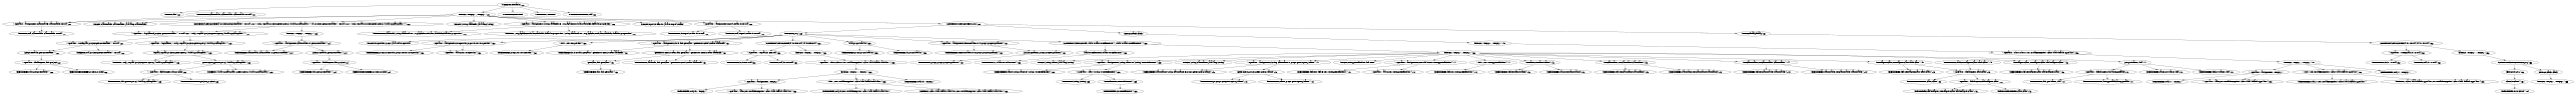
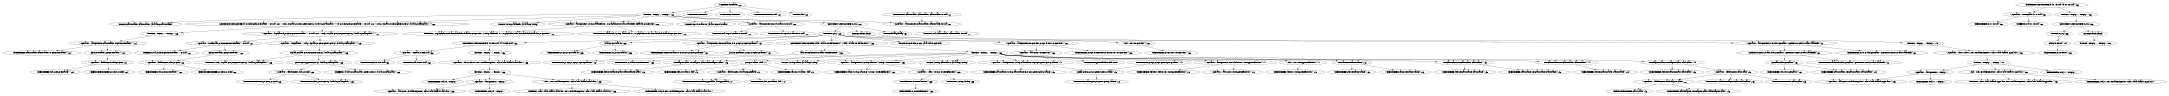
  digraph {
    n1 [label=<(METHOD,initTasks)<SUB>720</SUB>>]
    n2 [label=<(PARAM,this)<SUB>720</SUB>>]
    n3 [label=<(BLOCK,&lt;empty&gt;,&lt;empty&gt;)<SUB>720</SUB>>]
    n4 [label=<(MODIFIER,PRIVATE)>]
    n5 [label=<(MODIFIER,VIRTUAL)>]
    n6 [label=<(METHOD_RETURN,void)<SUB>720</SUB>>]
    n7 [label=<(LOCAL,ClassLoader classLoader: java.lang.ClassLoader)>]
    n8 [label=<(&lt;operator&gt;.assignment,ClassLoader classLoader = null)<SUB>721</SUB>>]
    n9 [label=<(CONTROL_STRUCTURE,if (project.getCoreLoader() != null &amp;&amp; !(&quot;only&quot;.equals(project.getProperty(&quot;build.sysclasspath&quot;)))),if (project.getCoreLoader() != null &amp;&amp; !(&quot;only&quot;.equals(project.getProperty(&quot;build.sysclasspath&quot;)))))<SUB>722</SUB>>]
    n10 [label=<(LOCAL,String dataDefs: java.lang.String)>]
    n11 [label=<(&lt;operator&gt;.assignment,String dataDefs = &quot;/org/apache/tools/ant/taskdefs/defaults.properties&quot;)<SUB>726</SUB>>]
    n12 [label=<(LOCAL,InputStream in: java.io.InputStream)>]
    n13 [label=<(&lt;operator&gt;.assignment,InputStream in = null)<SUB>728</SUB>>]
    n14 [label=<(CONTROL_STRUCTURE,try,try)<SUB>729</SUB>>]
    n15 [label=<(LITERAL,null,ClassLoader classLoader = null)<SUB>721</SUB>>]
    n16 [label=<(&lt;operator&gt;.logicalAnd,project.getCoreLoader() != null &amp;&amp; !(&quot;only&quot;.equals(project.getProperty(&quot;build.sysclasspath&quot;))))<SUB>722</SUB>>]
    n17 [label=<(BLOCK,&lt;empty&gt;,&lt;empty&gt;)<SUB>723</SUB>>]
    n18 [label=<(IDENTIFIER,dataDefs,String dataDefs = &quot;/org/apache/tools/ant/taskdefs/defaults.properties&quot;)<SUB>726</SUB>>]
    n19 [label=<(LITERAL,&quot;/org/apache/tools/ant/taskdefs/defaults.properties&quot;,String dataDefs = &quot;/org/apache/tools/ant/taskdefs/defaults.properties&quot;)<SUB>726</SUB>>]
    n20 [label=<(IDENTIFIER,in,InputStream in = null)<SUB>728</SUB>>]
    n21 [label=<(LITERAL,null,InputStream in = null)<SUB>728</SUB>>]
    n22 [label=<(BLOCK,try,try)<SUB>729</SUB>>]
    n23 [label=<(BLOCK,catch,catch)>]
    n24 [label=<(BLOCK,finally,finally)<SUB>751</SUB>>]
    n25 [label=<(IDENTIFIER,classLoader,ClassLoader classLoader = null)<SUB>721</SUB>>]
    n26 [label=<(&lt;operator&gt;.notEquals,project.getCoreLoader() != null)<SUB>722</SUB>>]
    n27 [label=<(&lt;operator&gt;.logicalNot,!(&quot;only&quot;.equals(project.getProperty(&quot;build.sysclasspath&quot;))))<SUB>723</SUB>>]
    n28 [label=<(&lt;operator&gt;.assignment,classLoader = getCoreLoader())<SUB>724</SUB>>]
    n29 [label=<(getCoreLoader,getCoreLoader())<SUB>722</SUB>>]
    n30 [label=<(LITERAL,null,project.getCoreLoader() != null)<SUB>722</SUB>>]
    n31 [label=<(equals,equals(project.getProperty(&quot;build.sysclasspath&quot;)))<SUB>723</SUB>>]
    n32 [label=<(&lt;operator&gt;.fieldAccess,this.project)<SUB>722</SUB>>]
    n33 [label=<(IDENTIFIER,this,getCoreLoader())<SUB>722</SUB>>]
    n34 [label=<(FIELD_IDENTIFIER,project,project)<SUB>722</SUB>>]
    n35 [label=<(LITERAL,&quot;only&quot;,equals(project.getProperty(&quot;build.sysclasspath&quot;)))<SUB>723</SUB>>]
    n36 [label=<(getProperty,getProperty(&quot;build.sysclasspath&quot;))<SUB>723</SUB>>]
    n37 [label=<(&lt;operator&gt;.fieldAccess,this.project)<SUB>723</SUB>>]
    n38 [label=<(LITERAL,&quot;build.sysclasspath&quot;,getProperty(&quot;build.sysclasspath&quot;))<SUB>723</SUB>>]
    n39 [label=<(IDENTIFIER,this,getProperty(&quot;build.sysclasspath&quot;))<SUB>723</SUB>>]
    n40 [label=<(FIELD_IDENTIFIER,project,project)<SUB>723</SUB>>]
    n41 [label=<(IDENTIFIER,classLoader,classLoader = getCoreLoader())<SUB>724</SUB>>]
    n42 [label=<(getCoreLoader,getCoreLoader())<SUB>724</SUB>>]
    n43 [label=<(&lt;operator&gt;.fieldAccess,this.project)<SUB>724</SUB>>]
    n44 [label=<(IDENTIFIER,this,getCoreLoader())<SUB>724</SUB>>]
    n45 [label=<(FIELD_IDENTIFIER,project,project)<SUB>724</SUB>>]
    n46 [label=<(LOCAL,Properties props: java.util.Properties)>]
    n47 [label=<(&lt;operator&gt;.assignment,Properties props = new Properties())<SUB>730</SUB>>]
    n48 [label=<(&lt;init&gt;,new Properties())<SUB>730</SUB>>]
    n49 [label=<(&lt;operator&gt;.assignment,in = this.getClass().getResourceAsStream(dataDefs))<SUB>731</SUB>>]
    n50 [label=<(CONTROL_STRUCTURE,if (in == null),if (in == null))<SUB>732</SUB>>]
    n51 [label=<(load,props.load(in))<SUB>735</SUB>>]
    n52 [label=<(&lt;operator&gt;.assignment,Enumeration e = props.propertyNames())<SUB>737</SUB>>]
    n53 [label=<(CONTROL_STRUCTURE,while (e.hasMoreElements()),while (e.hasMoreElements()))<SUB>738</SUB>>]
    n54 [label=<(BLOCK,&lt;empty&gt;,&lt;empty&gt;)<SUB>749</SUB>>]
    n55 [label=<(CONTROL_STRUCTURE,if (in != null),if (in != null))<SUB>752</SUB>>]
    n56 [label=<(IDENTIFIER,props,Properties props = new Properties())<SUB>730</SUB>>]
    n57 [label=<(&lt;operator&gt;.alloc,new Properties())<SUB>730</SUB>>]
    n58 [label=<(IDENTIFIER,props,new Properties())<SUB>730</SUB>>]
    n59 [label=<(IDENTIFIER,in,in = this.getClass().getResourceAsStream(dataDefs))<SUB>731</SUB>>]
    n60 [label=<(getResourceAsStream,this.getClass().getResourceAsStream(dataDefs))<SUB>731</SUB>>]
    n61 [label=<(&lt;operator&gt;.equals,in == null)<SUB>732</SUB>>]
    n62 [label=<(BLOCK,&lt;empty&gt;,&lt;empty&gt;)<SUB>732</SUB>>]
    n63 [label=<(IDENTIFIER,props,props.load(in))<SUB>735</SUB>>]
    n64 [label=<(IDENTIFIER,in,props.load(in))<SUB>735</SUB>>]
    n65 [label=<(IDENTIFIER,e,Enumeration e = props.propertyNames())<SUB>737</SUB>>]
    n66 [label=<(propertyNames,props.propertyNames())<SUB>737</SUB>>]
    n67 [label=<(hasMoreElements,e.hasMoreElements())<SUB>738</SUB>>]
    n68 [label=<(BLOCK,&lt;empty&gt;,&lt;empty&gt;)<SUB>738</SUB>>]
    n69 [label=<(getClass,this.getClass())<SUB>731</SUB>>]
    n70 [label=<(IDENTIFIER,dataDefs,this.getClass().getResourceAsStream(dataDefs))<SUB>731</SUB>>]
    n71 [label=<(IDENTIFIER,this,this.getClass())<SUB>731</SUB>>]
    n72 [label=<(IDENTIFIER,in,in == null)<SUB>732</SUB>>]
    n73 [label=<(LITERAL,null,in == null)<SUB>732</SUB>>]
    n74 [label=<(&lt;operator&gt;.throw,throw new BuildException(&quot;Can't load default task list&quot;);)<SUB>733</SUB>>]
    n75 [label=<(BLOCK,&lt;empty&gt;,&lt;empty&gt;)<SUB>733</SUB>>]
    n76 [label=<(&lt;operator&gt;.assignment,&lt;empty&gt;)>]
    n77 [label=<(&lt;init&gt;,new BuildException(&quot;Can't load default task list&quot;))<SUB>733</SUB>>]
    n78 [label=<(IDENTIFIER,$obj15,&lt;empty&gt;)>]
    n79 [label=<(IDENTIFIER,$obj15,&lt;empty&gt;)>]
    n80 [label=<(&lt;operator&gt;.alloc,new BuildException(&quot;Can't load default task list&quot;))<SUB>733</SUB>>]
    n81 [label=<(IDENTIFIER,$obj15,new BuildException(&quot;Can't load default task list&quot;))>]
    n82 [label=<(LITERAL,&quot;Can't load default task list&quot;,new BuildException(&quot;Can't load default task list&quot;))<SUB>733</SUB>>]
    n83 [label=<(IDENTIFIER,props,props.propertyNames())<SUB>737</SUB>>]
    n84 [label=<(IDENTIFIER,e,e.hasMoreElements())<SUB>738</SUB>>]
    n85 [label=<(LOCAL,String name: java.lang.String)>]
    n86 [label=<(&lt;operator&gt;.assignment,String name = (String) e.nextElement())<SUB>739</SUB>>]
    n87 [label=<(LOCAL,String className: java.lang.String)>]
    n88 [label=<(&lt;operator&gt;.assignment,String className = props.getProperty(name))<SUB>740</SUB>>]
    n89 [label=<(LOCAL,AntTypeDefinition def: ANY)>]
    n90 [label=<(&lt;operator&gt;.assignment,ANY def = new AntTypeDefinition())<SUB>741</SUB>>]
    n91 [label=<(&lt;init&gt;,new AntTypeDefinition())<SUB>741</SUB>>]
    n92 [label=<(setName,setName(name))<SUB>742</SUB>>]
    n93 [label=<(setClassName,setClassName(className))<SUB>743</SUB>>]
    n94 [label=<(setClassLoader,setClassLoader(classLoader))<SUB>744</SUB>>]
    n95 [label=<(setAdaptToClass,setAdaptToClass(Task.class))<SUB>745</SUB>>]
    n96 [label=<(setAdapterClass,setAdapterClass(TaskAdapter.class))<SUB>746</SUB>>]
    n97 [label=<(put,put(name, def))<SUB>747</SUB>>]
    n98 [label=<(IDENTIFIER,name,String name = (String) e.nextElement())<SUB>739</SUB>>]
    n99 [label=<(&lt;operator&gt;.cast,(String) e.nextElement())<SUB>739</SUB>>]
    n100 [label=<(IDENTIFIER,className,String className = props.getProperty(name))<SUB>740</SUB>>]
    n101 [label=<(getProperty,props.getProperty(name))<SUB>740</SUB>>]
    n102 [label=<(IDENTIFIER,def,ANY def = new AntTypeDefinition())<SUB>741</SUB>>]
    n103 [label=<(&lt;operator&gt;.alloc,new AntTypeDefinition())<SUB>741</SUB>>]
    n104 [label=<(IDENTIFIER,def,new AntTypeDefinition())<SUB>741</SUB>>]
    n105 [label=<(IDENTIFIER,def,setName(name))<SUB>742</SUB>>]
    n106 [label=<(IDENTIFIER,name,setName(name))<SUB>742</SUB>>]
    n107 [label=<(IDENTIFIER,def,setClassName(className))<SUB>743</SUB>>]
    n108 [label=<(IDENTIFIER,className,setClassName(className))<SUB>743</SUB>>]
    n109 [label=<(IDENTIFIER,def,setClassLoader(classLoader))<SUB>744</SUB>>]
    n110 [label=<(IDENTIFIER,classLoader,setClassLoader(classLoader))<SUB>744</SUB>>]
    n111 [label=<(IDENTIFIER,def,setAdaptToClass(Task.class))<SUB>745</SUB>>]
    n112 [label=<(&lt;operator&gt;.fieldAccess,Task.class)<SUB>745</SUB>>]
    n113 [label=<(IDENTIFIER,def,setAdapterClass(TaskAdapter.class))<SUB>746</SUB>>]
    n114 [label=<(&lt;operator&gt;.fieldAccess,this.antTypeTable)<SUB>747</SUB>>]
    n115 [label=<(IDENTIFIER,name,put(name, def))<SUB>747</SUB>>]
    n116 [label=<(IDENTIFIER,def,put(name, def))<SUB>747</SUB>>]
    n117 [label=<(TYPE_REF,String,String)<SUB>739</SUB>>]
    n118 [label=<(nextElement,e.nextElement())<SUB>739</SUB>>]
    n119 [label=<(IDENTIFIER,e,e.nextElement())<SUB>739</SUB>>]
    n120 [label=<(IDENTIFIER,props,props.getProperty(name))<SUB>740</SUB>>]
    n121 [label=<(IDENTIFIER,name,props.getProperty(name))<SUB>740</SUB>>]
    n122 [label=<(IDENTIFIER,Task,setAdaptToClass(Task.class))<SUB>745</SUB>>]
    n123 [label=<(FIELD_IDENTIFIER,class,class)<SUB>745</SUB>>]
    n124 [label=<(&lt;operator&gt;.fieldAccess,TaskAdapter.class)<SUB>786</SUB>>]
    n125 [label=<(IDENTIFIER,TaskAdapter,setAdapterClass(TaskAdapter.class))<SUB>746</SUB>>]
    n126 [label=<(FIELD_IDENTIFIER,class,class)<SUB>746</SUB>>]
    n127 [label=<(IDENTIFIER,this,put(name, def))<SUB>747</SUB>>]
    n128 [label=<(FIELD_IDENTIFIER,antTypeTable,antTypeTable)<SUB>747</SUB>>]
    n129 [label=<(&lt;operator&gt;.throw,throw new BuildException(&quot;Can't load default type list&quot;);)<SUB>750</SUB>>]
    n130 [label=<(BLOCK,&lt;empty&gt;,&lt;empty&gt;)<SUB>750</SUB>>]
    n131 [label=<(&lt;operator&gt;.assignment,&lt;empty&gt;)>]
    n132 [label=<(&lt;init&gt;,new BuildException(&quot;Can't load default type list&quot;))<SUB>750</SUB>>]
    n133 [label=<(IDENTIFIER,$obj17,&lt;empty&gt;)>]
    n134 [label=<(IDENTIFIER,$obj17,&lt;empty&gt;)>]
    n135 [label=<(&lt;operator&gt;.alloc,new BuildException(&quot;Can't load default type list&quot;))<SUB>750</SUB>>]
    n136 [label=<(IDENTIFIER,$obj17,new BuildException(&quot;Can't load default type list&quot;))>]
    n137 [label=<(LITERAL,&quot;Can't load default type list&quot;,new BuildException(&quot;Can't load default type list&quot;))<SUB>750</SUB>>]
    n138 [label=<(&lt;operator&gt;.notEquals,in != null)<SUB>752</SUB>>]
    n139 [label=<(BLOCK,&lt;empty&gt;,&lt;empty&gt;)<SUB>752</SUB>>]
    n140 [label=<(IDENTIFIER,in,in != null)<SUB>752</SUB>>]
    n141 [label=<(LITERAL,null,in != null)<SUB>752</SUB>>]
    n142 [label=<(CONTROL_STRUCTURE,try,try)<SUB>753</SUB>>]
    n143 [label=<(BLOCK,try,try)<SUB>753</SUB>>]
    n144 [label=<(BLOCK,catch,catch)>]
    n145 [label=<(close,in.close())<SUB>754</SUB>>]
    n146 [label=<(BLOCK,&lt;empty&gt;,&lt;empty&gt;)<SUB>755</SUB>>]
    n147 [label=<(IDENTIFIER,in,in.close())<SUB>754</SUB>>]
    n1 -> n2
    n1 -> n3
    n1 -> n4
    n1 -> n5
    n1 -> n6
    n3 -> n7
    n3 -> n8
    n3 -> n9
    n3 -> n10
    n3 -> n11
    n3 -> n12
    n3 -> n13
    n3 -> n14
    n8 -> n15
    n9 -> n16
    n9 -> n17
    n11 -> n18
    n11 -> n19
    n13 -> n20
    n13 -> n21
    n14 -> n22
    n14 -> n23
    n14 -> n24
    n16 -> n26
    n16 -> n27
    n17 -> n28
    n22 -> n46
    n22 -> n47
    n22 -> n48
    n22 -> n49
    n22 -> n50
    n22 -> n51
    n22 -> n52
    n22 -> n53
    n23 -> n54
-   n24 -> n55
    n25 -> n8
    n26 -> n29
    n26 -> n30
    n27 -> n31
    n28 -> n41
    n28 -> n42
    n29 -> n32
    n31 -> n35
    n31 -> n36
    n32 -> n33
    n32 -> n34
    n36 -> n37
    n36 -> n38
    n37 -> n39
    n37 -> n40
    n42 -> n43
    n43 -> n44
    n43 -> n45
    n47 -> n56
    n47 -> n57
    n48 -> n58
    n49 -> n59
    n49 -> n60
    n50 -> n61
    n50 -> n62
    n51 -> n63
    n51 -> n64
    n52 -> n65
    n52 -> n66
    n53 -> n67
    n53 -> n68
    n54 -> n129
    n55 -> n138
    n55 -> n139
    n60 -> n69
    n60 -> n70
    n61 -> n72
    n61 -> n73
    n62 -> n74
    n66 -> n83
    n67 -> n84
    n68 -> n85
    n68 -> n86
    n68 -> n87
    n68 -> n88
    n68 -> n89
    n68 -> n90
    n68 -> n91
    n68 -> n92
    n68 -> n93
    n68 -> n94
    n68 -> n95
    n68 -> n96
    n68 -> n97
    n69 -> n71
    n74 -> n75
    n75 -> n76
    n75 -> n77
    n75 -> n78
    n76 -> n79
    n76 -> n80
    n77 -> n81
    n77 -> n82
    n86 -> n98
    n86 -> n99
    n88 -> n100
    n88 -> n101
    n90 -> n102
    n90 -> n103
    n91 -> n104
    n92 -> n105
    n92 -> n106
    n93 -> n107
    n93 -> n108
    n94 -> n109
-   n94 -> n110
+   n69 -> n110
    n95 -> n111
    n95 -> n112
    n96 -> n113
    n97 -> n114
    n97 -> n115
    n97 -> n116
    n99 -> n117
    n99 -> n118
-   n101 -> n120
+   n120 -> n101
    n101 -> n121
-   n122 -> n112
+   n112 -> n122
    n112 -> n123
    n112 -> n124
    n114 -> n127
    n114 -> n128
    n118 -> n119
    n124 -> n125
    n124 -> n126
    n129 -> n130
    n130 -> n131
    n130 -> n132
    n130 -> n133
    n131 -> n134
    n131 -> n135
    n132 -> n136
    n132 -> n137
    n138 -> n140
    n138 -> n141
    n139 -> n142
    n142 -> n143
    n142 -> n144
    n143 -> n145
    n144 -> n146
    n145 -> n147
  }
